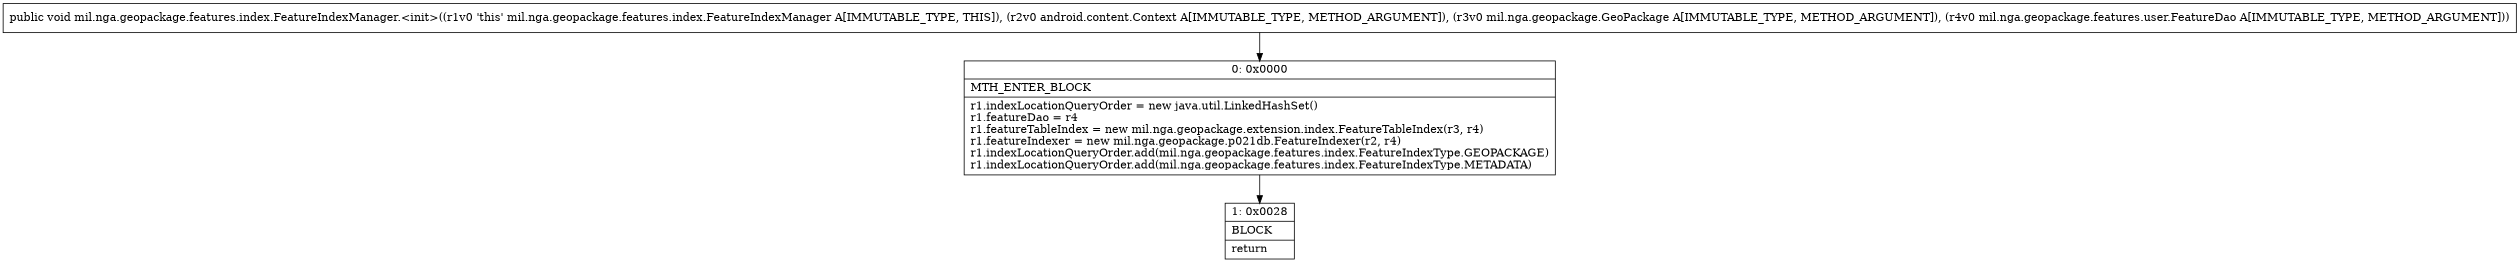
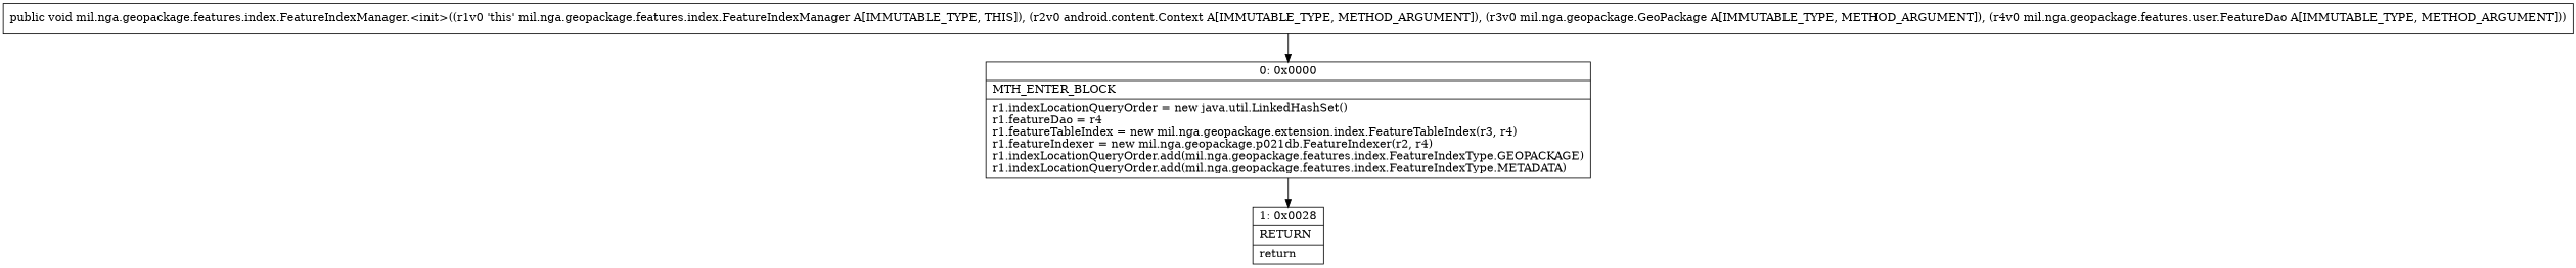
  digraph {
    node [shape=record]
    n1 [label="{0\:\ 0x0000|MTH_ENTER_BLOCK\l|r1.indexLocationQueryOrder = new java.util.LinkedHashSet()\lr1.featureDao = r4\lr1.featureTableIndex = new mil.nga.geopackage.extension.index.FeatureTableIndex(r3, r4)\lr1.featureIndexer = new mil.nga.geopackage.p021db.FeatureIndexer(r2, r4)\lr1.indexLocationQueryOrder.add(mil.nga.geopackage.features.index.FeatureIndexType.GEOPACKAGE)\lr1.indexLocationQueryOrder.add(mil.nga.geopackage.features.index.FeatureIndexType.METADATA)\l}"]
-   n2 [label="{1\:\ 0x0028|BLOCK\l|return\l}"]
+   n2 [label="{1\:\ 0x0028|RETURN\l|return\l}"]
    n3 [label="{public void mil.nga.geopackage.features.index.FeatureIndexManager.\<init\>((r1v0 'this' mil.nga.geopackage.features.index.FeatureIndexManager A[IMMUTABLE_TYPE, THIS]), (r2v0 android.content.Context A[IMMUTABLE_TYPE, METHOD_ARGUMENT]), (r3v0 mil.nga.geopackage.GeoPackage A[IMMUTABLE_TYPE, METHOD_ARGUMENT]), (r4v0 mil.nga.geopackage.features.user.FeatureDao A[IMMUTABLE_TYPE, METHOD_ARGUMENT])) }"]
    n1 -> n2
    n3 -> n1
  }
